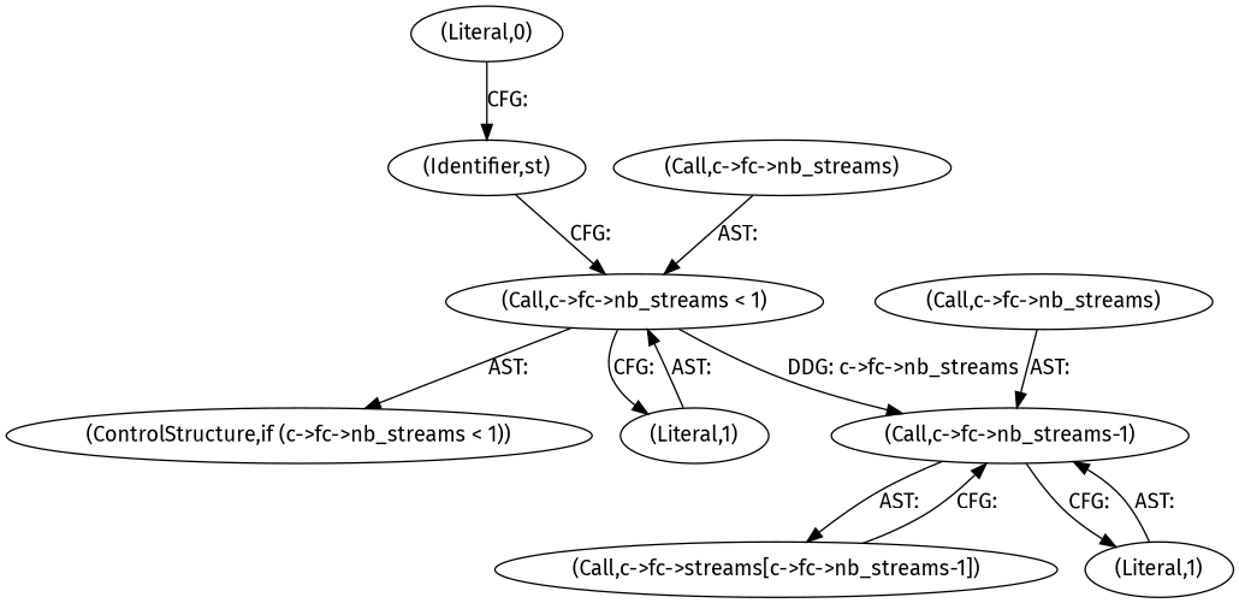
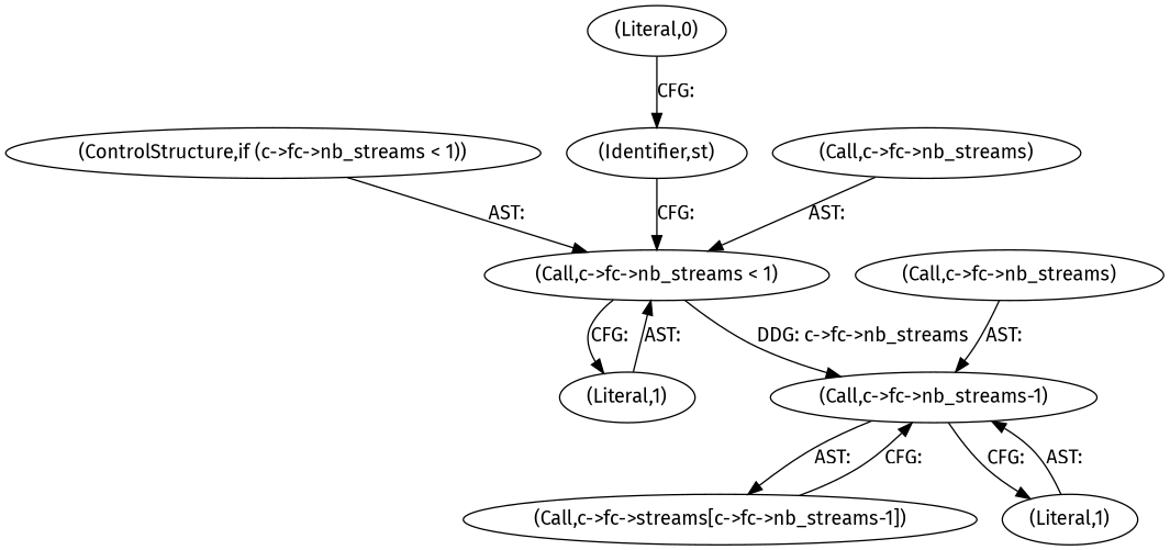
  digraph {
    fontname="Fira Sans"
    node [fontname="Fira Sans"]
    edge [fontname="Fira Sans"]
    n1 [label="(Call,c->fc->nb_streams-1)"]
    n2 [label="(Call,c->fc->streams[c->fc->nb_streams-1])"]
    n3 [label="(Literal,1)"]
    n4 [label="(Call,c->fc->nb_streams < 1)"]
    n5 [label="(ControlStructure,if (c->fc->nb_streams < 1))"]
    n6 [label="(Literal,1)"]
    n7 [label="(Call,c->fc->nb_streams)"]
    n8 [label="(Literal,0)"]
    n9 [label="(Identifier,st)"]
    n10 [label="(Call,c->fc->nb_streams)"]
    n1 -> n2 [label="AST: "]
    n1 -> n3 [label="CFG: "]
    n2 -> n1 [label="CFG: "]
    n3 -> n1 [label="AST: "]
    n4 -> n1 [label="DDG: c->fc->nb_streams"]
-   n4 -> n5 [label="AST: "]
+   n5 -> n4 [label="AST: "]
    n4 -> n6 [label="CFG: "]
    n6 -> n4 [label="AST: "]
    n7 -> n1 [label="AST: "]
    n8 -> n9 [label="CFG: "]
    n9 -> n4 [label="CFG: "]
    n10 -> n4 [label="AST: "]
  }
